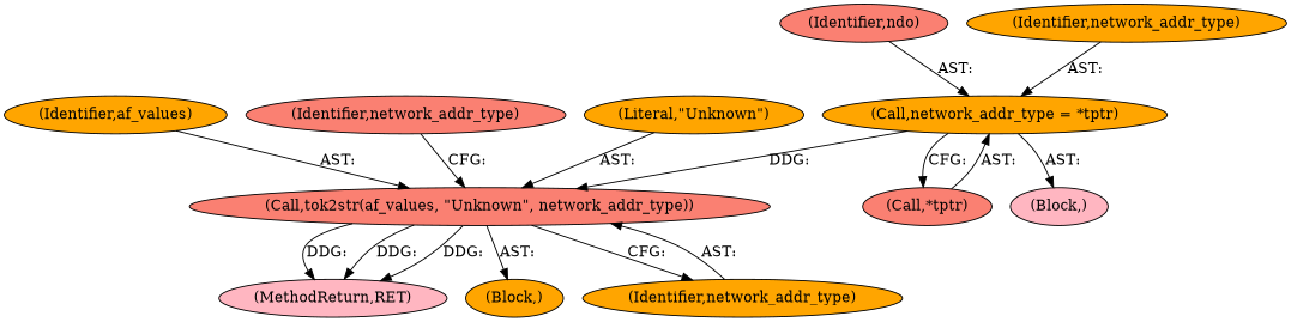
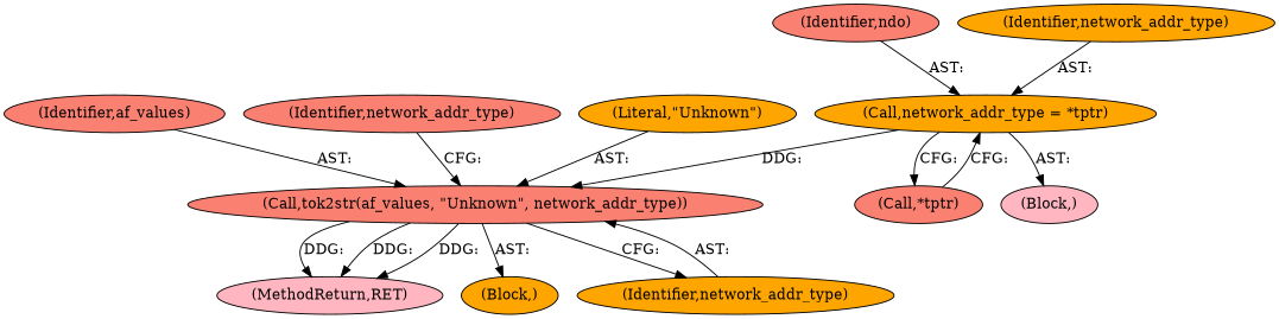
  digraph {
    node [fillcolor=orange style=filled]
    n1 [label="(Call,network_addr_type = *tptr)"]
    n2 [fillcolor=salmon label="(Call,tok2str(af_values, \"Unknown\", network_addr_type))"]
    n3 [fillcolor=salmon label="(Call,*tptr)"]
    n4 [fillcolor=lightpink label="(Block,)"]
    n5 [fillcolor=lightpink label="(MethodReturn,RET)"]
    n6 [label="(Block,)"]
    n7 [label="(Identifier,network_addr_type)"]
    n8 [fillcolor=salmon label="(Identifier,ndo)"]
-   n9 [label="(Identifier,af_values)"]
+   n9 [fillcolor=salmon label="(Identifier,af_values)"]
    n10 [fillcolor=salmon label="(Identifier,network_addr_type)"]
    n11 [label="(Literal,\"Unknown\")"]
    n12 [label="(Identifier,network_addr_type)"]
    n1 -> n2 [label="DDG: "]
    n1 -> n3 [label="CFG: "]
    n1 -> n4 [label="AST: "]
    n2 -> n5 [label="DDG: "]
    n2 -> n5 [label="DDG: "]
    n2 -> n5 [label="DDG: "]
    n2 -> n6 [label="AST: "]
    n2 -> n7 [label="CFG: "]
-   n3 -> n1 [label="AST: "]
+   n3 -> n1 [label="CFG: "]
    n7 -> n2 [label="AST: "]
    n8 -> n1 [label="AST: "]
    n9 -> n2 [label="AST: "]
    n10 -> n2 [label="CFG: "]
    n11 -> n2 [label="AST: "]
    n12 -> n1 [label="AST: "]
  }
